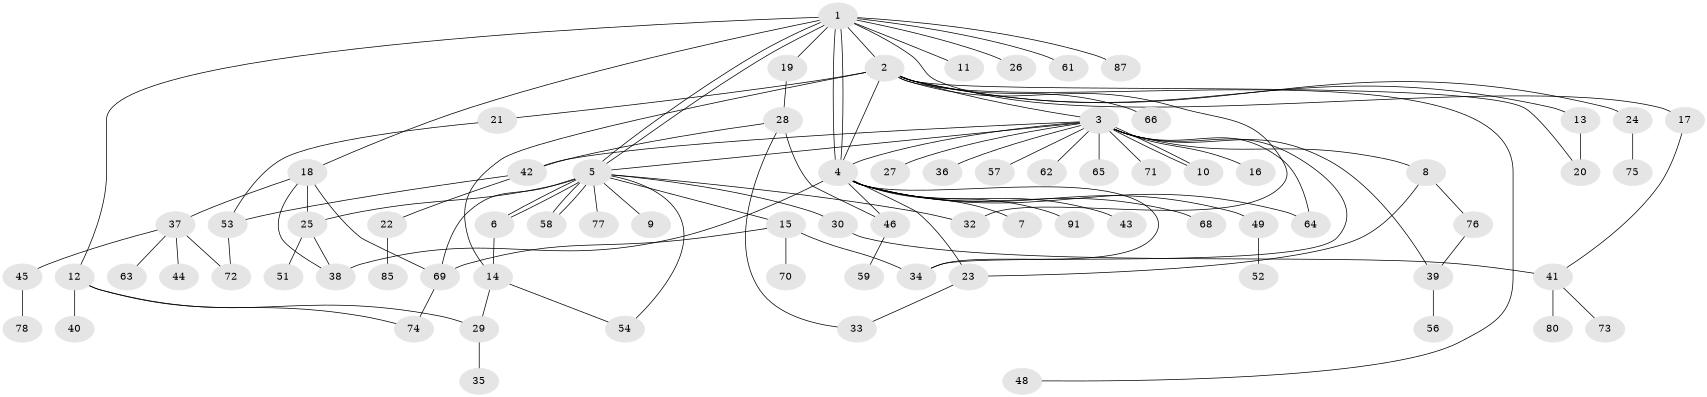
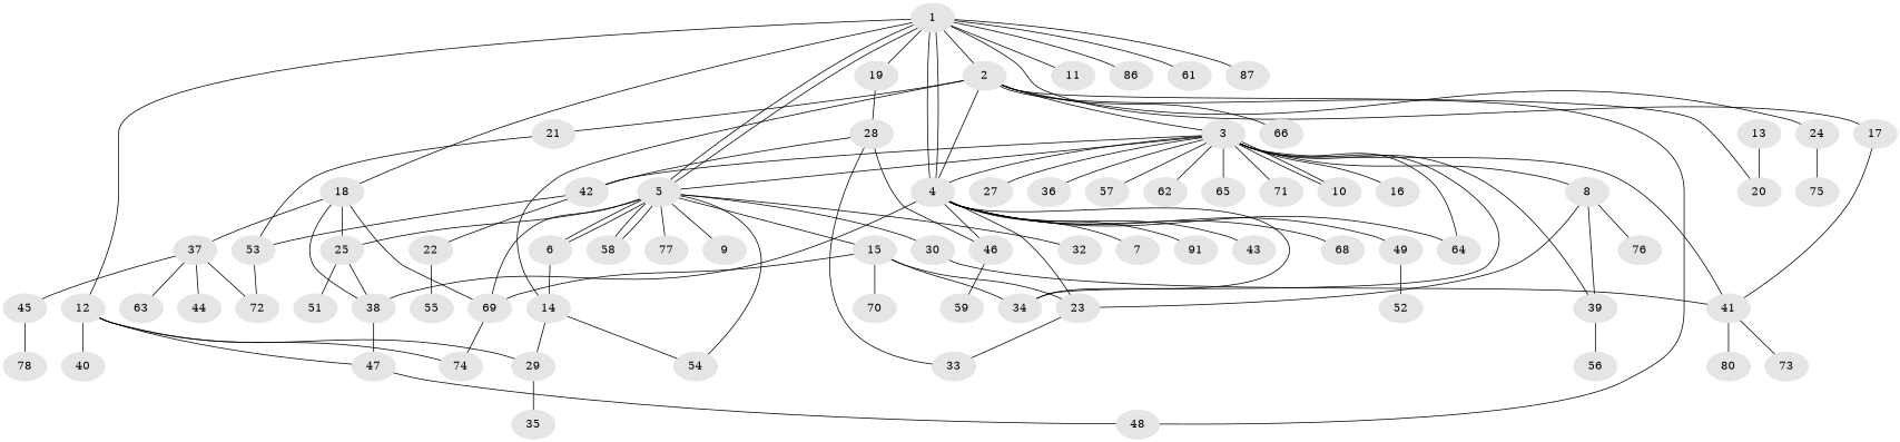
  graph {
    node [color=gray90 style=filled]
    1
    2
    4
    5
    11
    12
    17
    18
    19
-   26
+   26 [label=86]
    61
    n12 [label=87]
    3
    13
    14
    20
    21
    24
    32
    48
    66
    34
    64
    7
    23
    n26 [label=91]
    38
    43
    46
    49
    68
    6
    9
    15
    25
    30
    54
    58
    69
    77
    29
    40
+   47
    74
    41
    37
    28
    8
    10
    16
    27
    36
    39
    42
    57
    62
    65
    71
    53
    75
    76
    56
    n63 [label=80]
    73
    22
    33
    59
    52
    70
-   55 [label=85]
+   55
    51
    35
    44
    45
    63
    72
    78
    1 -- 2
    1 -- 4
    1 -- 4
    1 -- 5
    1 -- 5
    1 -- 11
    1 -- 12
    1 -- 17
    1 -- 18
    1 -- 19
    1 -- 26
    1 -- 61
    1 -- n12
    2 -- 4
    2 -- 3
-   2 -- 13
    2 -- 14
    2 -- 20
    2 -- 21
    2 -- 24
-   2 -- 32
    2 -- 48
    2 -- 66
    4 -- 34
    4 -- 64
    4 -- 7
    4 -- 23
    4 -- n26
    4 -- 38
    4 -- 43
    4 -- 46
    4 -- 49
    4 -- 68
    5 -- 32
    5 -- 6
    5 -- 6
    5 -- 9
    5 -- 15
    5 -- 25
    5 -- 30
    5 -- 54
    5 -- 58
    5 -- 58
    5 -- 69
    5 -- 77
    12 -- 29
    12 -- 40
+   12 -- 47
    12 -- 74
    17 -- 41
    18 -- 38
    18 -- 25
    18 -- 69
    18 -- 37
    19 -- 28
    3 -- 4
    3 -- 5
    3 -- 34
    3 -- 64
+   3 -- 41
    3 -- 8
    3 -- 10
    3 -- 10
    3 -- 16
    3 -- 27
    3 -- 36
    3 -- 39
    3 -- 42
    3 -- 57
    3 -- 62
    3 -- 65
    3 -- 71
    13 -- 20
    14 -- 54
    14 -- 29
    21 -- 53
    24 -- 75
    23 -- 33
+   38 -- 47
    46 -- 59
    49 -- 52
    6 -- 14
    15 -- 34
+   15 -- 23
    15 -- 69
    15 -- 70
    25 -- 38
    25 -- 51
    30 -- 41
    69 -- 74
    29 -- 35
+   47 -- 48
    41 -- n63
    41 -- 73
    37 -- 44
    37 -- 45
    37 -- 63
    37 -- 72
    28 -- 46
    28 -- 42
    28 -- 33
    8 -- 23
-   76 -- 39
+   8 -- 39
    8 -- 76
    39 -- 56
    42 -- 53
    42 -- 22
    53 -- 72
    22 -- 55
    45 -- 78
  }
